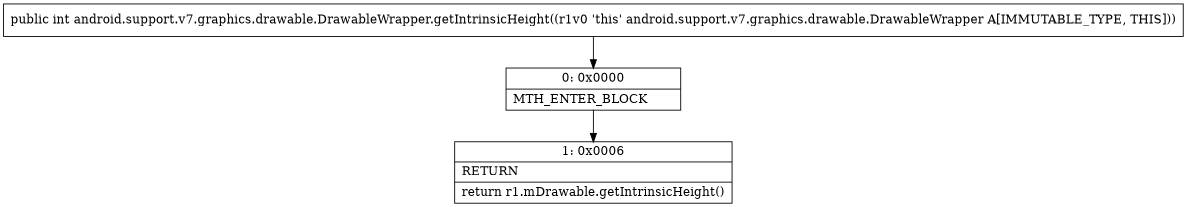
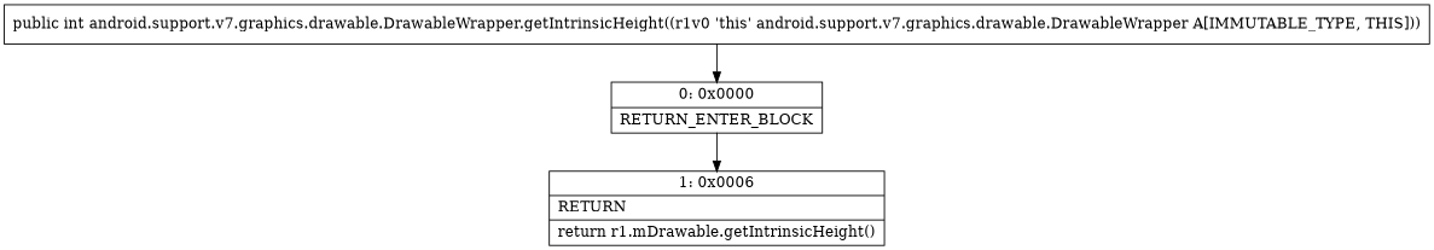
  digraph {
    node [shape=record]
-   n1 [label="{0\:\ 0x0000|MTH_ENTER_BLOCK\l}"]
+   n1 [label="{0\:\ 0x0000|RETURN_ENTER_BLOCK\l}"]
    n2 [label="{1\:\ 0x0006|RETURN\l|return r1.mDrawable.getIntrinsicHeight()\l}"]
    n3 [label="{public int android.support.v7.graphics.drawable.DrawableWrapper.getIntrinsicHeight((r1v0 'this' android.support.v7.graphics.drawable.DrawableWrapper A[IMMUTABLE_TYPE, THIS])) }"]
    n1 -> n2
    n3 -> n1
  }
